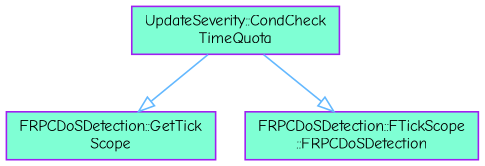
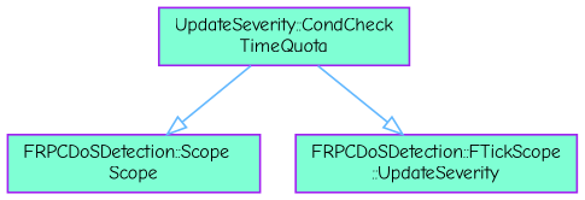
  digraph {
    fontname="Comic Neue"
    rankdir=TB
    node [color=purple fillcolor=aquamarine fontname="Comic Neue" fontsize=10 shape=box style=filled]
    edge [arrowhead=onormal color=steelblue1 fontname="Comic Neue" fontsize=10 labelfontname=Helvetica labelfontsize=10 style=solid]
    n1 [fontcolor=black height=0.2 label="UpdateSeverity::CondCheck\lTimeQuota" width=0.4]
-   n2 [height=0.2 label="FRPCDoSDetection::GetTick\lScope" width=0.4]
-   n3 [height=0.2 label="FRPCDoSDetection::FTickScope\l::FRPCDoSDetection" width=0.4]
+   n2 [height=0.2 label="FRPCDoSDetection::Scope\lScope" width=0.4]
+   n3 [height=0.2 label="FRPCDoSDetection::FTickScope\l::UpdateSeverity" width=0.4]
    n1 -> n2
    n1 -> n3
  }
